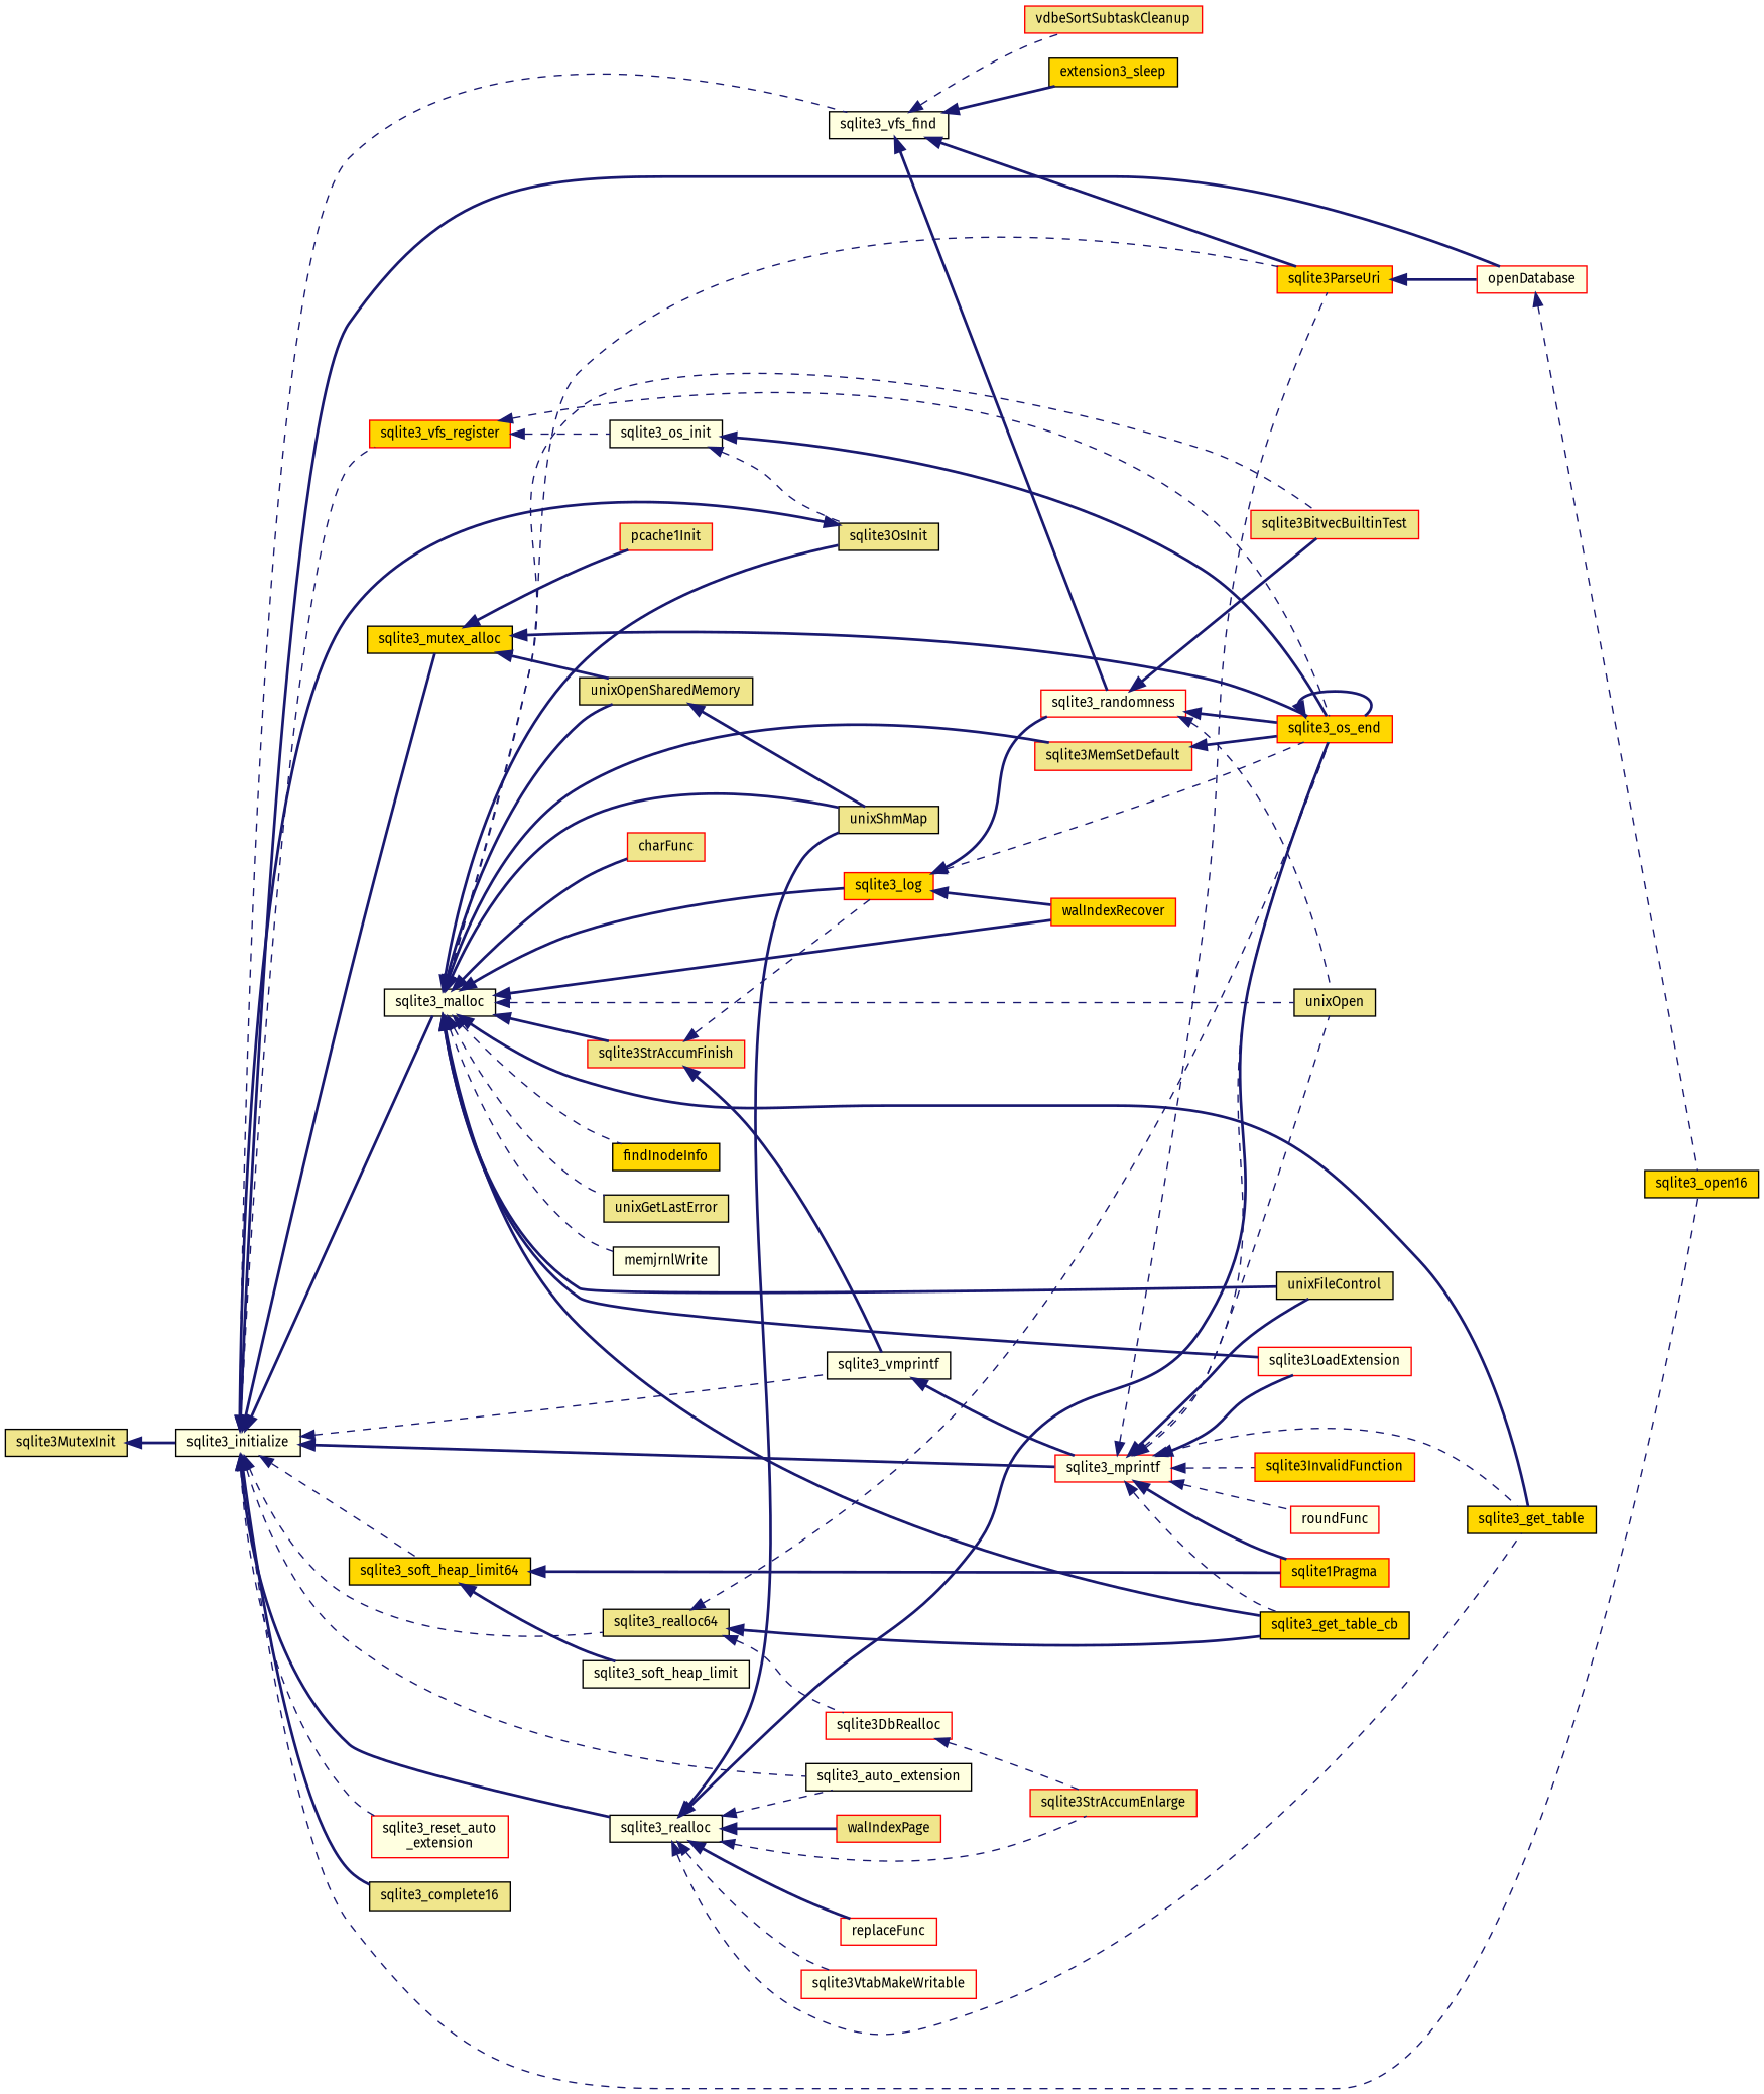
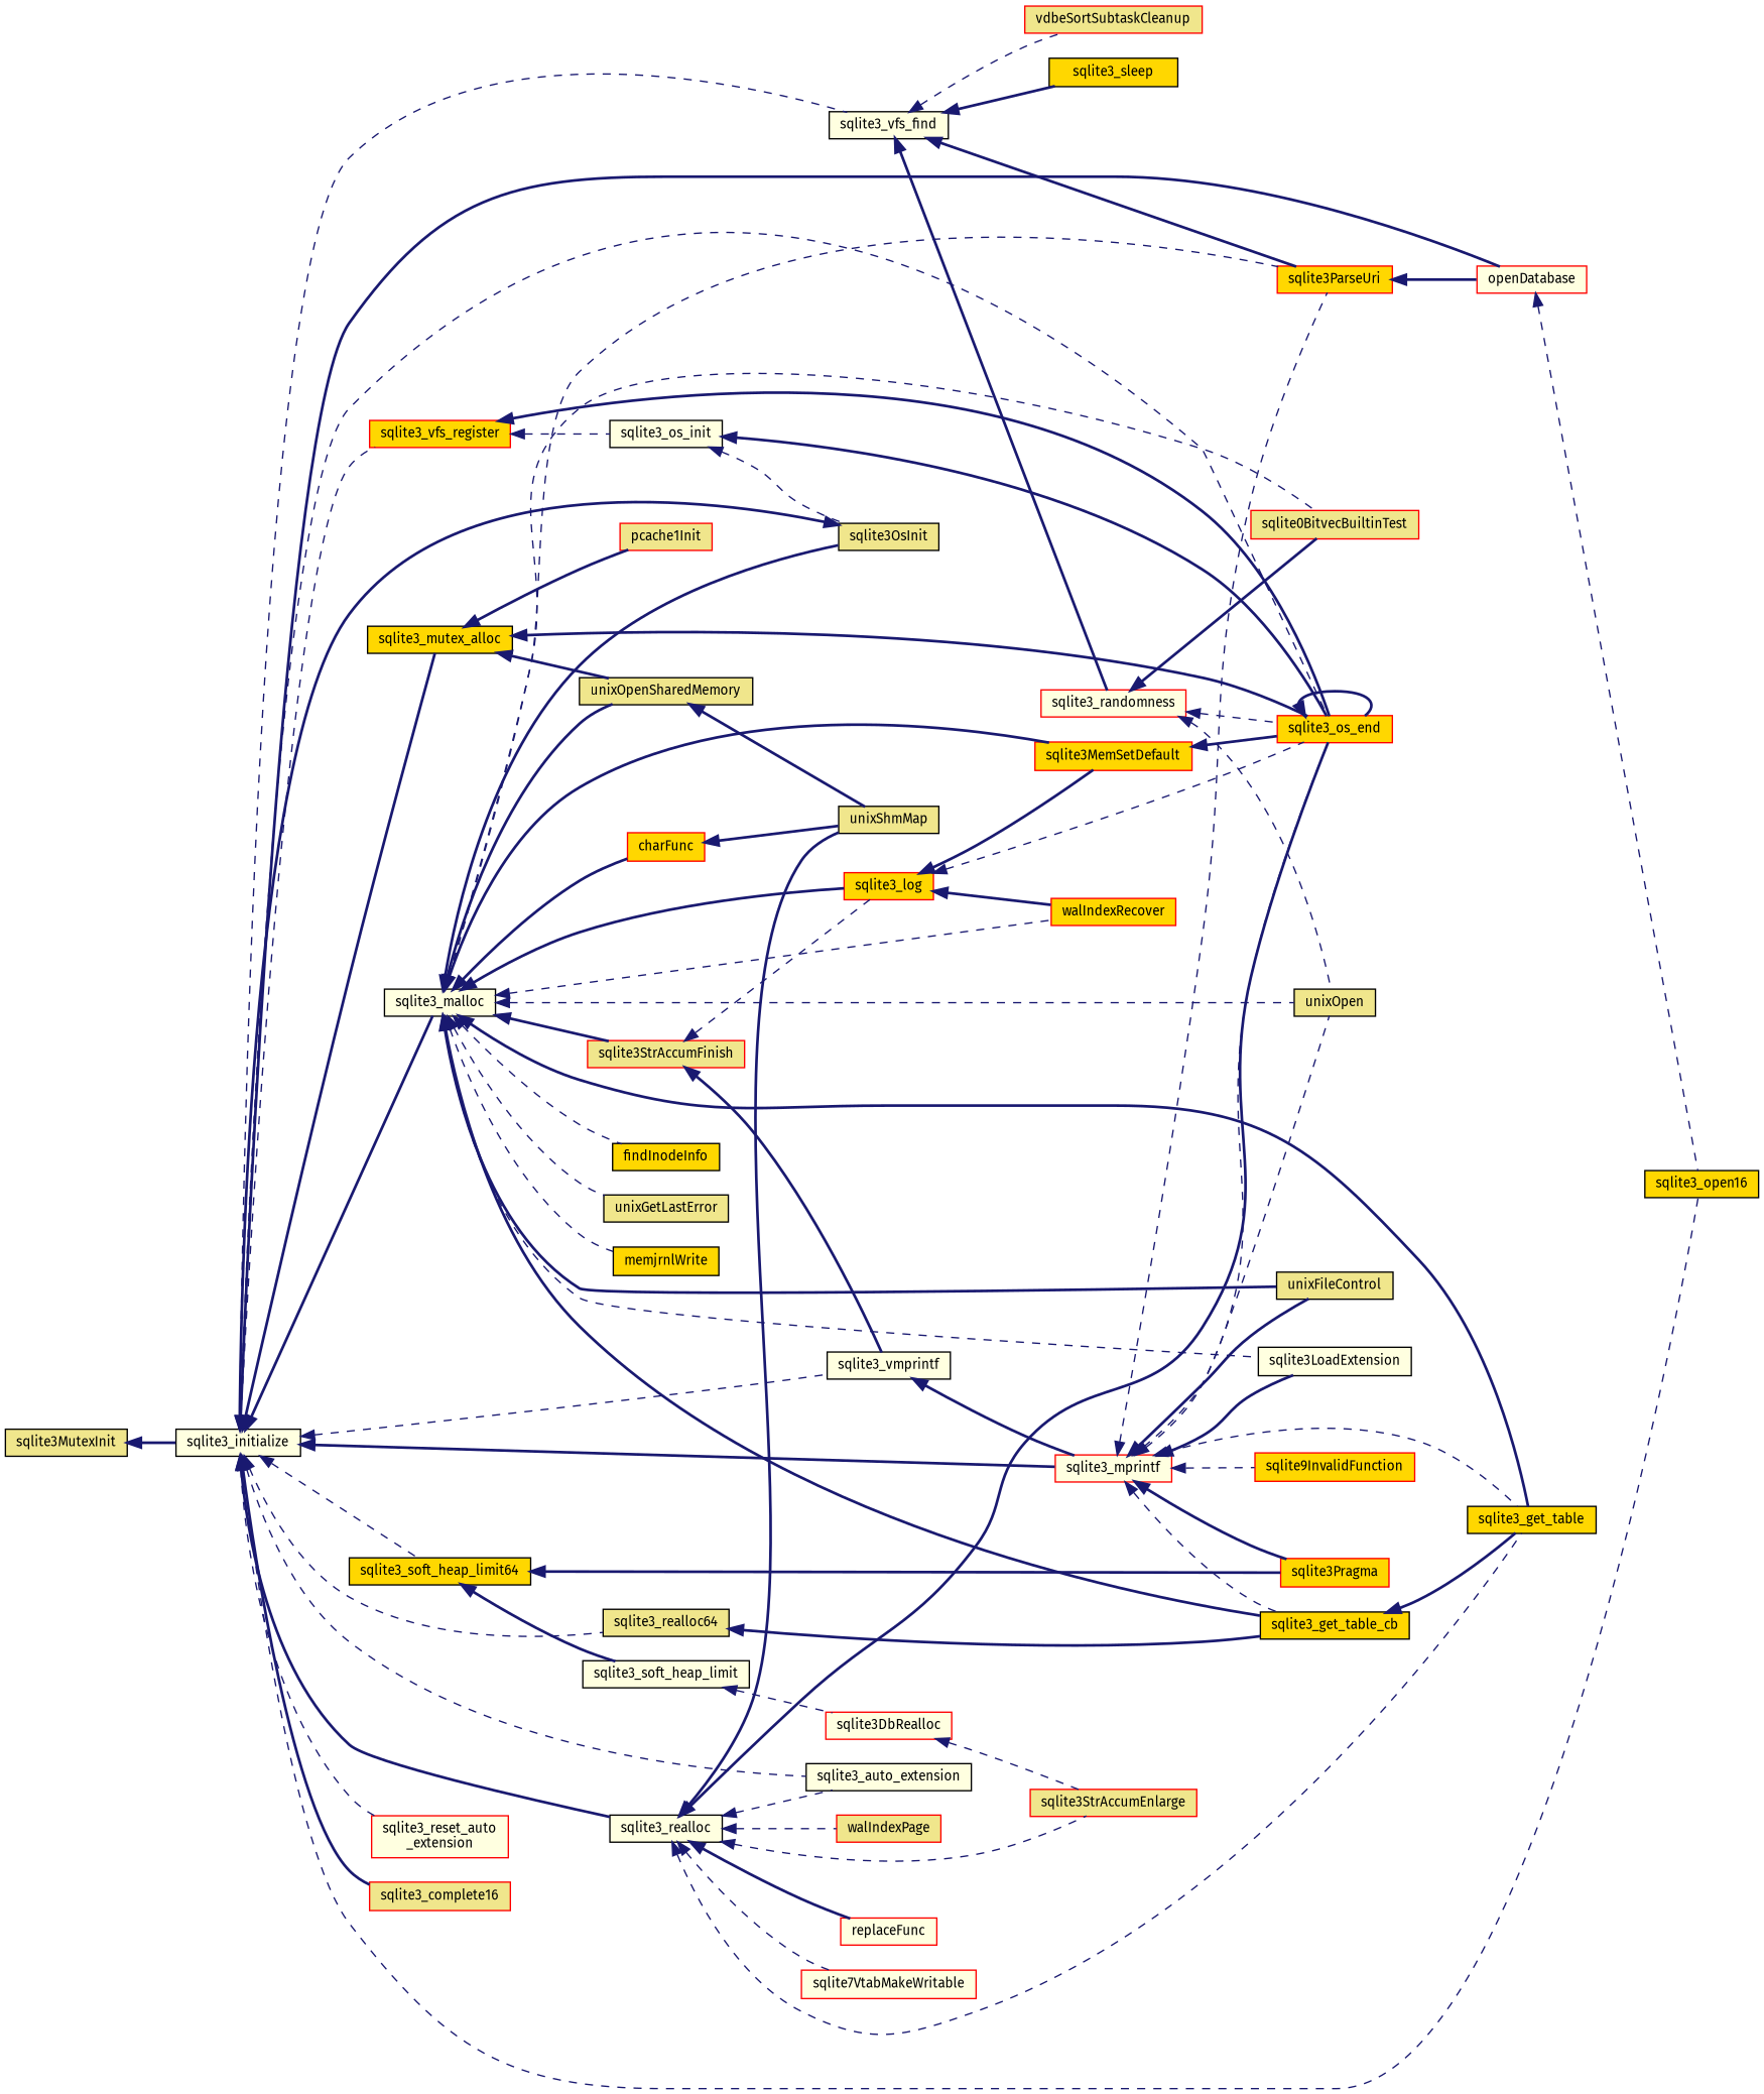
  digraph {
    fontname="Fira Sans"
    rankdir=LR
    node [color=black fillcolor=lightyellow fontname="Fira Sans" fontsize=10 shape=record style=filled]
    edge [color=midnightblue dir=back fontname="Fira Sans" fontsize=10 labelfontname=FreeSans labelfontsize=10 style=bold]
    n1 [fillcolor=khaki fontcolor=black height=0.2 label=sqlite3MutexInit width=0.4]
    n2 [height=0.2 label=sqlite3_initialize width=0.4]
    n3 [height=0.2 label=sqlite3_vfs_find width=0.4]
    n4 [color=red fillcolor=gold height=0.2 label=sqlite3_os_end width=0.4]
    n5 [color=red height=0.2 label=openDatabase width=0.4]
    n6 [fillcolor=gold height=0.2 label=sqlite3_open16 width=0.4]
    n7 [color=red fillcolor=gold height=0.2 label=sqlite3_vfs_register width=0.4]
    n8 [fillcolor=gold height=0.2 label=sqlite3_mutex_alloc width=0.4]
    n9 [fillcolor=gold height=0.2 label=sqlite3_soft_heap_limit64 width=0.4]
    n10 [height=0.2 label=sqlite3_malloc width=0.4]
    n11 [height=0.2 label=sqlite3_vmprintf width=0.4]
    n12 [color=red height=0.2 label=sqlite3_mprintf width=0.4]
    n13 [height=0.2 label=sqlite3_realloc width=0.4]
    n14 [height=0.2 label=sqlite3_auto_extension width=0.4]
    n15 [fillcolor=khaki height=0.2 label=sqlite3_realloc64 width=0.4]
    n16 [color=red height=0.2 label="sqlite3_reset_auto\l_extension" width=0.4]
-   n17 [fillcolor=khaki height=0.2 label=sqlite3_complete16 width=0.4]
+   n17 [color=red fillcolor=khaki height=0.2 label=sqlite3_complete16 width=0.4]
    n18 [color=red height=0.2 label=sqlite3_randomness width=0.4]
    n19 [color=red fillcolor=khaki height=0.2 label=vdbeSortSubtaskCleanup width=0.4]
    n20 [color=red fillcolor=gold height=0.2 label=sqlite3ParseUri width=0.4]
-   n21 [fillcolor=gold height=0.2 label=extension3_sleep width=0.4]
+   n21 [fillcolor=gold height=0.2 label=sqlite3_sleep width=0.4]
    n22 [height=0.2 label=sqlite3_os_init width=0.4]
    n23 [fillcolor=khaki height=0.2 label=unixOpenSharedMemory width=0.4]
    n24 [color=red fillcolor=khaki height=0.2 label=pcache1Init width=0.4]
    n25 [height=0.2 label=sqlite3_soft_heap_limit width=0.4]
-   n26 [color=red fillcolor=gold height=0.2 label=sqlite1Pragma width=0.4]
+   n26 [color=red fillcolor=gold height=0.2 label=sqlite3Pragma width=0.4]
    n27 [fillcolor=khaki height=0.2 label=unixOpen width=0.4]
-   n28 [color=red fillcolor=khaki height=0.2 label=sqlite3BitvecBuiltinTest width=0.4]
+   n28 [color=red fillcolor=khaki height=0.2 label=sqlite0BitvecBuiltinTest width=0.4]
    n29 [fillcolor=khaki height=0.2 label=sqlite3OsInit width=0.4]
    n30 [fillcolor=khaki height=0.2 label=unixShmMap width=0.4]
-   n31 [color=red fillcolor=khaki height=0.2 label=sqlite3MemSetDefault width=0.4]
+   n31 [color=red fillcolor=gold height=0.2 label=sqlite3MemSetDefault width=0.4]
    n32 [color=red fillcolor=khaki height=0.2 label=sqlite3StrAccumFinish width=0.4]
    n33 [fillcolor=khaki height=0.2 label=unixFileControl width=0.4]
-   n34 [color=red height=0.2 label=sqlite3LoadExtension width=0.4]
+   n34 [height=0.2 label=sqlite3LoadExtension width=0.4]
    n35 [fillcolor=gold height=0.2 label=sqlite3_get_table_cb width=0.4]
    n36 [fillcolor=gold height=0.2 label=sqlite3_get_table width=0.4]
    n37 [color=red fillcolor=gold height=0.2 label=sqlite3_log width=0.4]
    n38 [color=red fillcolor=gold height=0.2 label=walIndexRecover width=0.4]
    n39 [fillcolor=gold height=0.2 label=findInodeInfo width=0.4]
    n40 [fillcolor=khaki height=0.2 label=unixGetLastError width=0.4]
-   n41 [height=0.2 label=memjrnlWrite width=0.4]
-   n42 [color=red fillcolor=khaki height=0.2 label=charFunc width=0.4]
-   n43 [color=red fillcolor=gold height=0.2 label=sqlite3InvalidFunction width=0.4]
-   n44 [color=red height=0.2 label=roundFunc width=0.4]
+   n41 [fillcolor=gold height=0.2 label=memjrnlWrite width=0.4]
+   n42 [color=red fillcolor=gold height=0.2 label=charFunc width=0.4]
+   n43 [color=red fillcolor=gold height=0.2 label=sqlite9InvalidFunction width=0.4]
    n45 [color=red fillcolor=khaki height=0.2 label=sqlite3StrAccumEnlarge width=0.4]
    n46 [color=red fillcolor=khaki height=0.2 label=walIndexPage width=0.4]
    n47 [color=red height=0.2 label=replaceFunc width=0.4]
-   n48 [color=red height=0.2 label=sqlite3VtabMakeWritable width=0.4]
+   n48 [color=red height=0.2 label=sqlite7VtabMakeWritable width=0.4]
    n49 [color=red height=0.2 label=sqlite3DbRealloc width=0.4]
    n1 -> n2
    n2 -> n3 [style=dashed]
-   n15 -> n4 [style=dashed]
+   n2 -> n4 [style=dashed]
    n2 -> n5
    n2 -> n6 [style=dashed]
    n2 -> n7 [style=dashed]
    n2 -> n8
    n2 -> n9 [style=dashed]
    n2 -> n10
    n2 -> n11 [style=dashed]
    n2 -> n12
    n2 -> n13
    n2 -> n14 [style=dashed]
    n2 -> n15 [style=dashed]
    n2 -> n16 [style=dashed]
    n2 -> n17
    n3 -> n18
    n3 -> n19 [style=dashed]
    n3 -> n20
    n3 -> n21
    n4 -> n4
    n5 -> n6 [style=dashed]
-   n7 -> n4 [style=dashed]
+   n7 -> n4
    n7 -> n22 [style=dashed]
    n8 -> n4
    n8 -> n23
    n8 -> n24
    n9 -> n25
    n9 -> n26
    n10 -> n20 [style=dashed]
    n10 -> n23
    n10 -> n27 [style=dashed]
    n10 -> n28 [style=dashed]
    n10 -> n29
-   n10 -> n30
+   n42 -> n30
    n10 -> n31
    n10 -> n32
    n10 -> n33
-   n10 -> n34
+   n10 -> n34 [style=dashed]
    n10 -> n35
    n10 -> n36
    n10 -> n37
-   n10 -> n38
+   n10 -> n38 [style=dashed]
    n10 -> n39 [style=dashed]
    n10 -> n40 [style=dashed]
    n10 -> n41 [style=dashed]
    n10 -> n42
    n11 -> n12
    n12 -> n4 [style=dashed]
    n12 -> n20 [style=dashed]
    n12 -> n26
    n12 -> n27 [style=dashed]
    n12 -> n33
    n12 -> n34
    n12 -> n35 [style=dashed]
    n12 -> n36 [style=dashed]
    n12 -> n43 [style=dashed]
-   n12 -> n44 [style=dashed]
    n13 -> n4
    n13 -> n14 [style=dashed]
    n13 -> n30
    n13 -> n36 [style=dashed]
    n13 -> n45 [style=dashed]
-   n13 -> n46
+   n13 -> n46 [style=dashed]
    n13 -> n47
    n13 -> n48 [style=dashed]
    n15 -> n35
-   n15 -> n49 [style=dashed]
-   n18 -> n4
+   n25 -> n49 [style=dashed]
+   n18 -> n4 [style=dashed]
    n18 -> n27 [style=dashed]
    n18 -> n28
    n20 -> n5
    n22 -> n4
    n22 -> n29 [style=dashed]
    n23 -> n30
    n29 -> n2
    n31 -> n4
    n32 -> n11
    n32 -> n37 [style=dashed]
+   n35 -> n36
    n37 -> n4 [style=dashed]
-   n37 -> n18
+   n37 -> n31
    n37 -> n38
    n49 -> n45 [style=dashed]
  }
